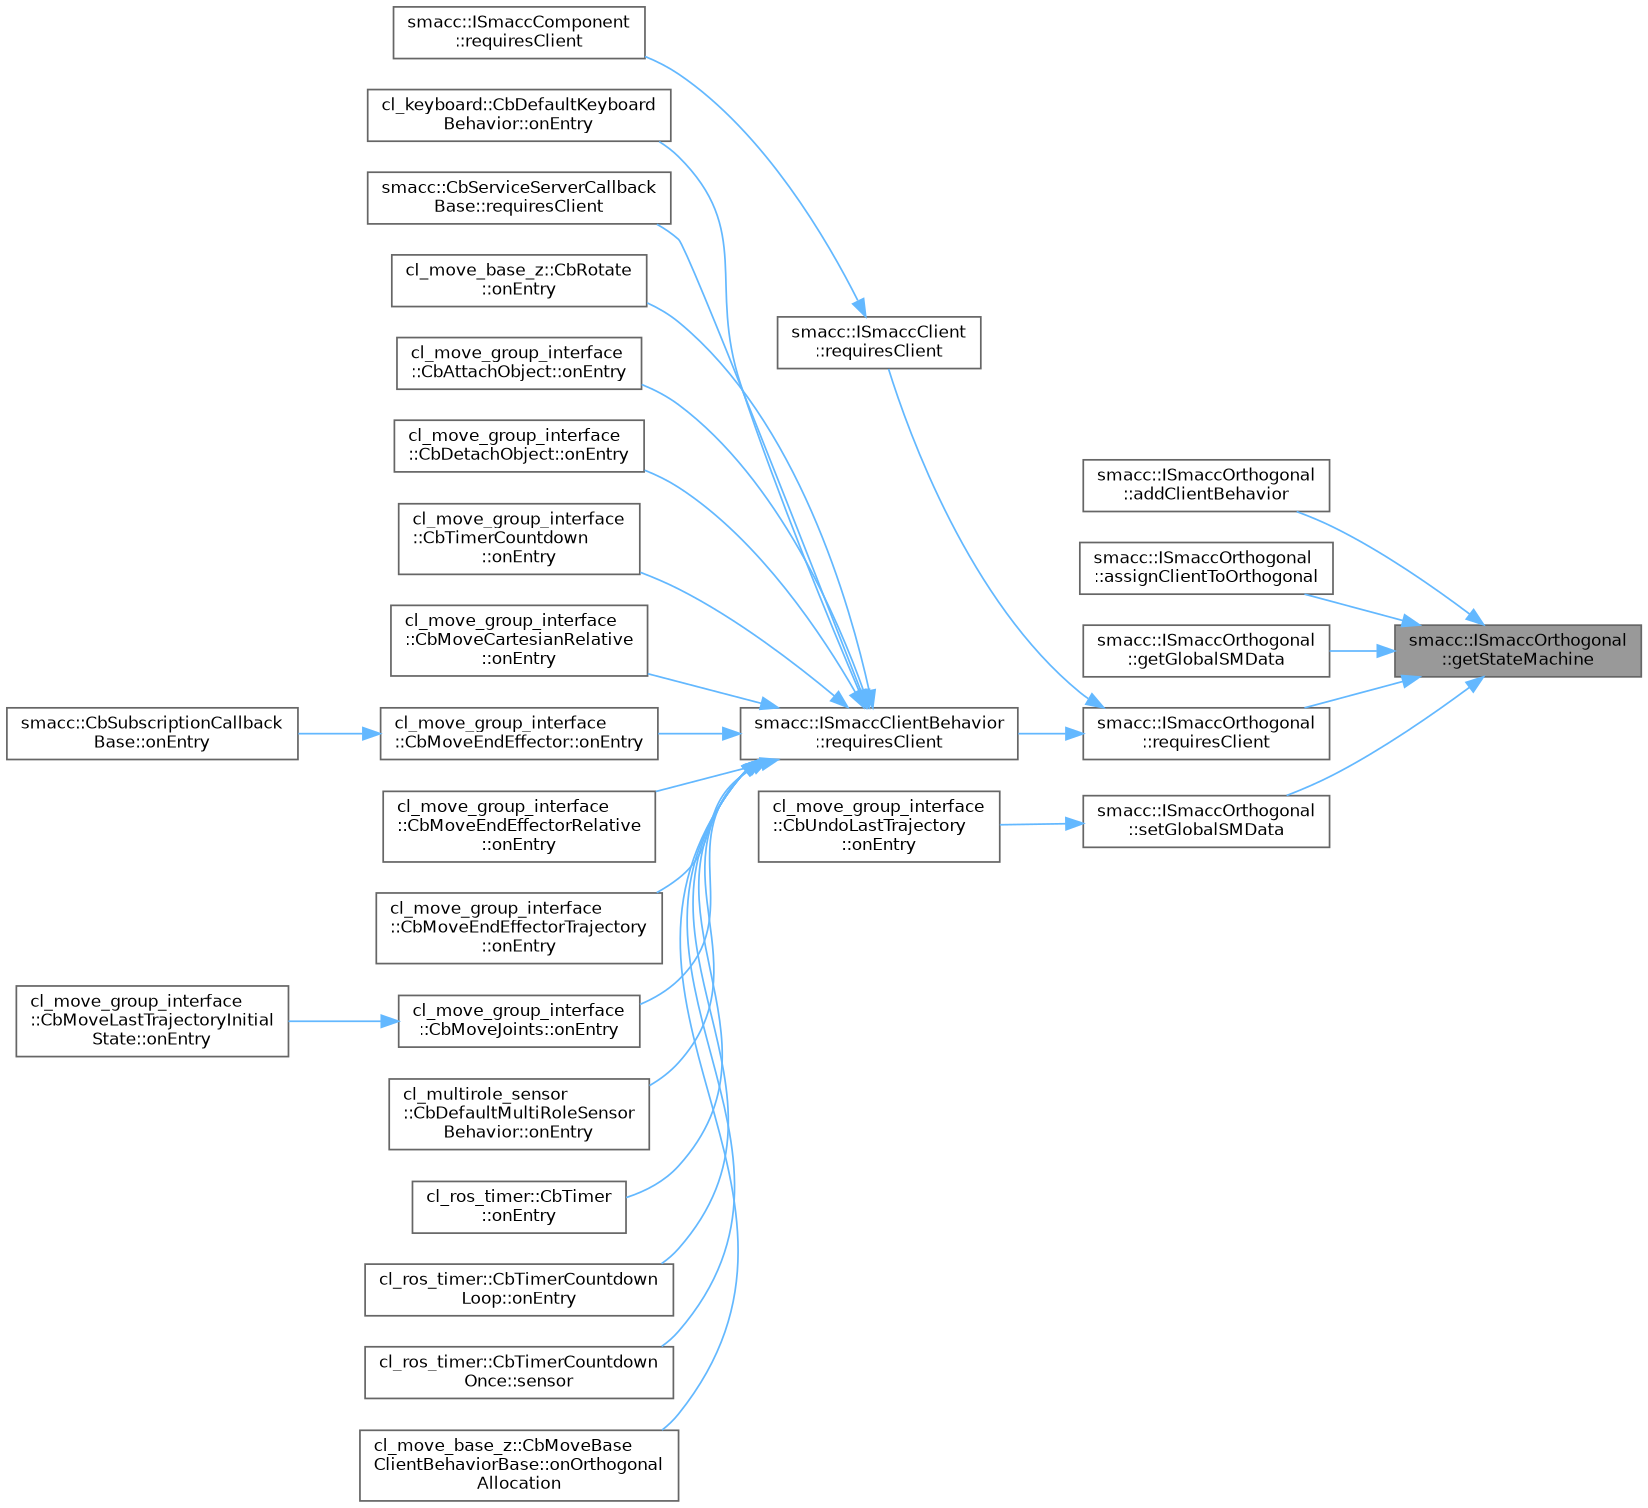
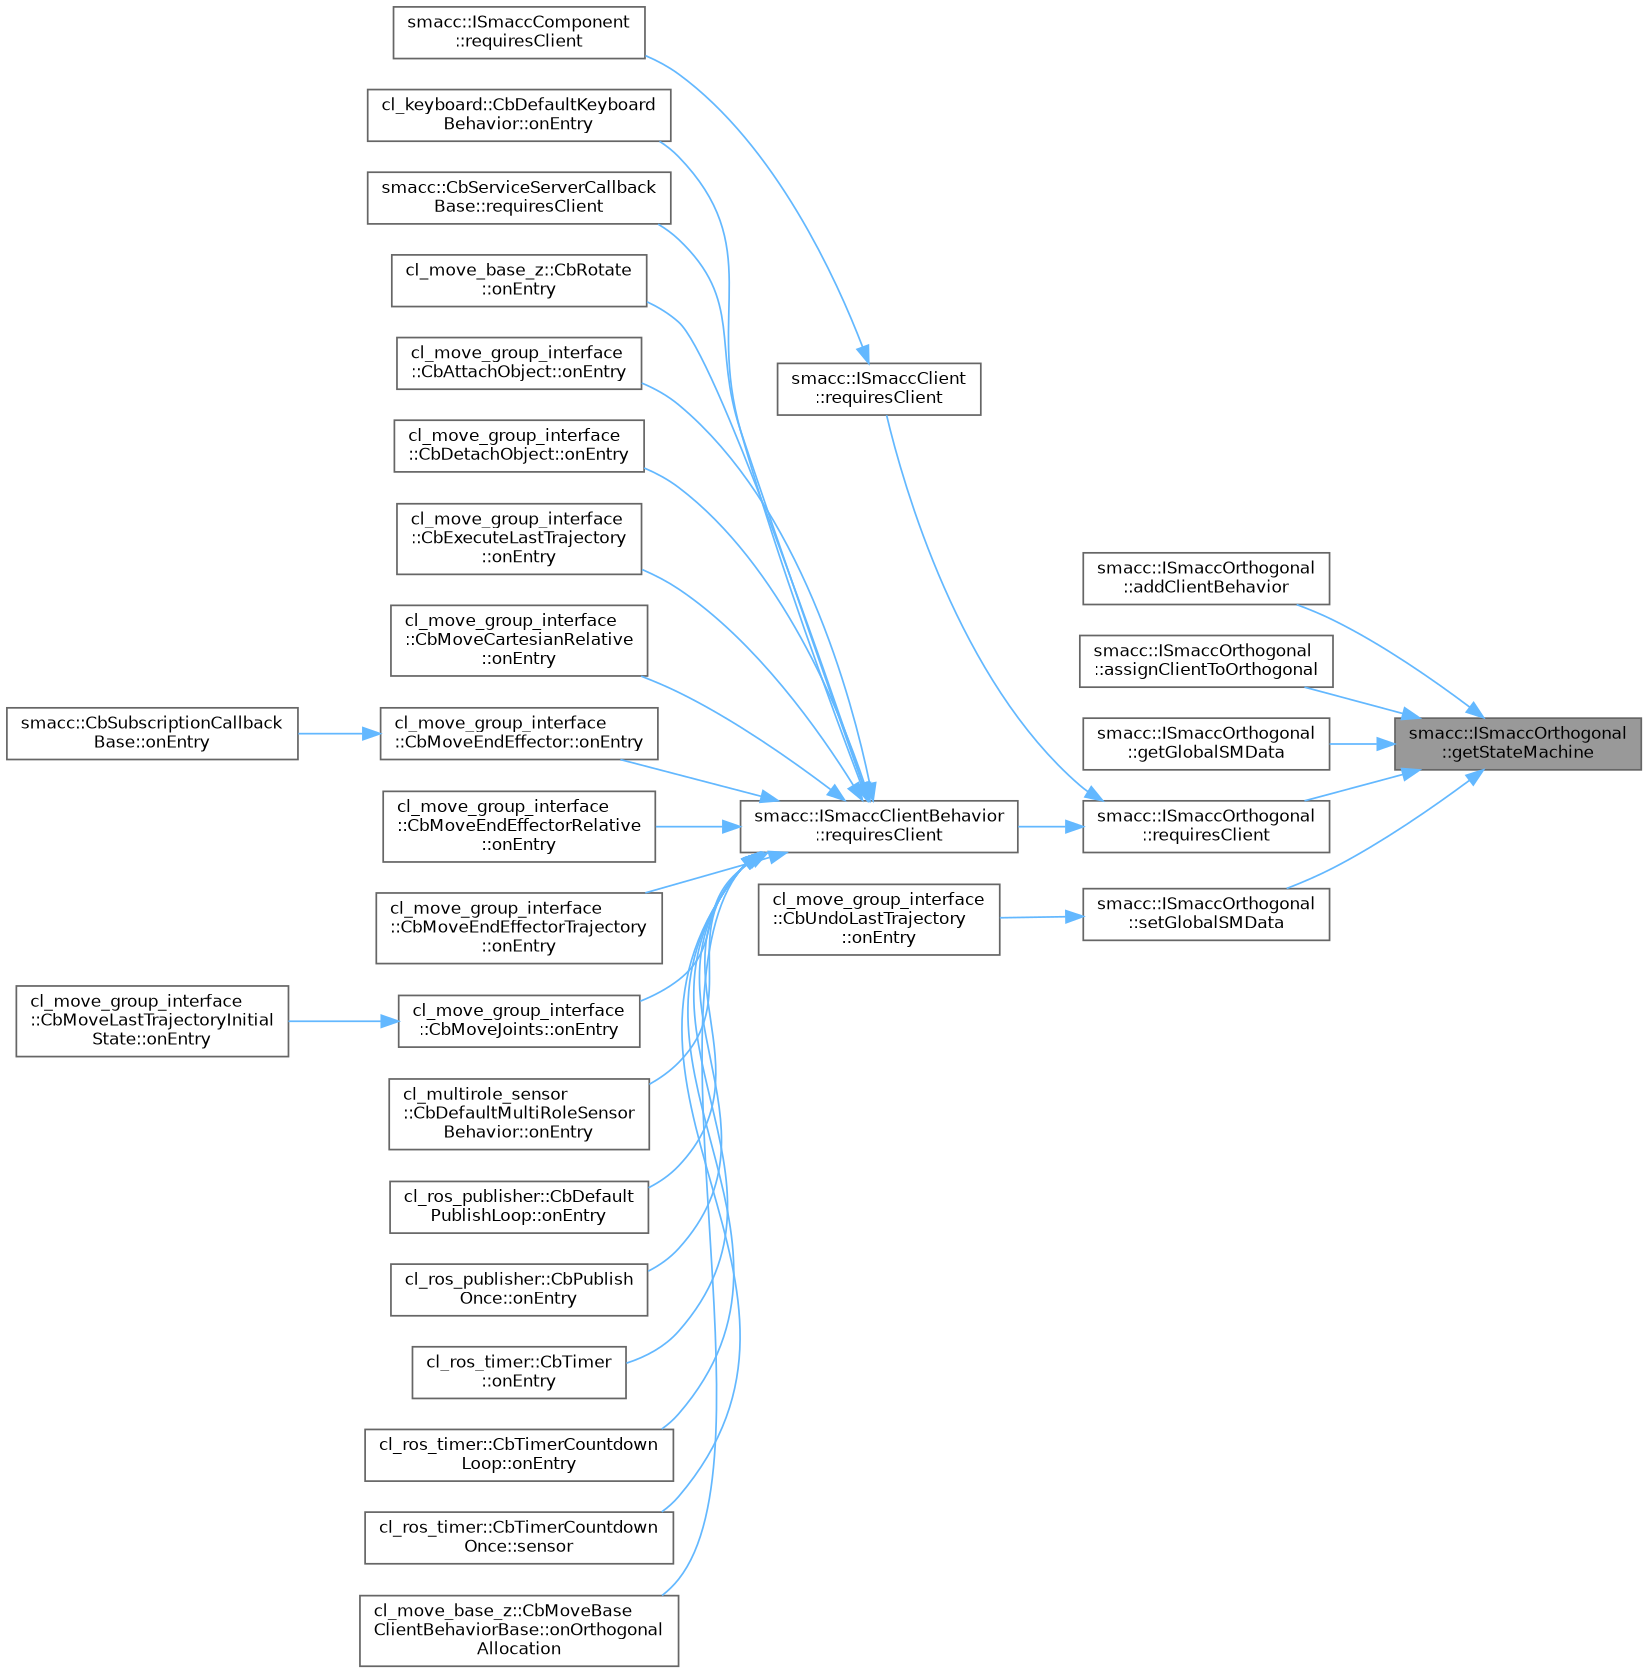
  digraph {
    rankdir=RL
    node [color=grey40 fillcolor=white fontname=Helvetica fontsize=10 shape=box style=filled]
    edge [color=steelblue1 dir=back fontname=Helvetica fontsize=10 labelfontname=Helvetica labelfontsize=10 style=solid]
    n1 [color=gray40 fillcolor=grey60 fontcolor=black height=0.2 label="smacc::ISmaccOrthogonal\l::getStateMachine" width=0.4]
    n2 [height=0.2 label="smacc::ISmaccOrthogonal\l::addClientBehavior" width=0.4]
    n3 [height=0.2 label="smacc::ISmaccOrthogonal\l::assignClientToOrthogonal" width=0.4]
    n4 [height=0.2 label="smacc::ISmaccOrthogonal\l::getGlobalSMData" width=0.4]
    n5 [height=0.2 label="smacc::ISmaccOrthogonal\l::requiresClient" width=0.4]
    n6 [height=0.2 label="smacc::ISmaccOrthogonal\l::setGlobalSMData" width=0.4]
    n7 [height=0.2 label="smacc::ISmaccClient\l::requiresClient" width=0.4]
    n8 [height=0.2 label="smacc::ISmaccClientBehavior\l::requiresClient" width=0.4]
    n9 [height=0.2 label="cl_move_group_interface\l::CbUndoLastTrajectory\l::onEntry" width=0.4]
    n10 [height=0.2 label="smacc::ISmaccComponent\l::requiresClient" width=0.4]
    n11 [height=0.2 label="cl_keyboard::CbDefaultKeyboard\lBehavior::onEntry" width=0.4]
    n12 [height=0.2 label="smacc::CbServiceServerCallback\lBase::requiresClient" width=0.4]
    n13 [height=0.2 label="cl_move_base_z::CbRotate\l::onEntry" width=0.4]
    n14 [height=0.2 label="cl_move_group_interface\l::CbAttachObject::onEntry" width=0.4]
    n15 [height=0.2 label="cl_move_group_interface\l::CbDetachObject::onEntry" width=0.4]
-   n16 [height=0.2 label="cl_move_group_interface\l::CbTimerCountdown\l::onEntry" width=0.4]
+   n16 [height=0.2 label="cl_move_group_interface\l::CbExecuteLastTrajectory\l::onEntry" width=0.4]
    n17 [height=0.2 label="cl_move_group_interface\l::CbMoveCartesianRelative\l::onEntry" width=0.4]
    n18 [height=0.2 label="cl_move_group_interface\l::CbMoveEndEffector::onEntry" width=0.4]
    n19 [height=0.2 label="cl_move_group_interface\l::CbMoveEndEffectorRelative\l::onEntry" width=0.4]
    n20 [height=0.2 label="cl_move_group_interface\l::CbMoveEndEffectorTrajectory\l::onEntry" width=0.4]
    n21 [height=0.2 label="cl_move_group_interface\l::CbMoveJoints::onEntry" width=0.4]
    n22 [height=0.2 label="cl_multirole_sensor\l::CbDefaultMultiRoleSensor\lBehavior::onEntry" width=0.4]
+   n23 [height=0.2 label="cl_ros_publisher::CbDefault\lPublishLoop::onEntry" width=0.4]
+   n24 [height=0.2 label="cl_ros_publisher::CbPublish\lOnce::onEntry" width=0.4]
    n25 [height=0.2 label="cl_ros_timer::CbTimer\l::onEntry" width=0.4]
    n26 [height=0.2 label="cl_ros_timer::CbTimerCountdown\lLoop::onEntry" width=0.4]
    n27 [height=0.2 label="cl_ros_timer::CbTimerCountdown\lOnce::sensor" width=0.4]
    n28 [height=0.2 label="cl_move_base_z::CbMoveBase\lClientBehaviorBase::onOrthogonal\lAllocation" width=0.4]
    n29 [height=0.2 label="smacc::CbSubscriptionCallback\lBase::onEntry" width=0.4]
    n30 [height=0.2 label="cl_move_group_interface\l::CbMoveLastTrajectoryInitial\lState::onEntry" width=0.4]
    n1 -> n2
    n1 -> n3
    n1 -> n4
    n1 -> n5
    n1 -> n6
    n5 -> n7
    n5 -> n8
    n6 -> n9
    n7 -> n10
    n8 -> n11
    n8 -> n12
    n8 -> n13
    n8 -> n14
    n8 -> n15
    n8 -> n16
    n8 -> n17
    n8 -> n18
    n8 -> n19
    n8 -> n20
    n8 -> n21
    n8 -> n22
+   n8 -> n23
+   n8 -> n24
    n8 -> n25
    n8 -> n26
    n8 -> n27
    n8 -> n28
    n18 -> n29
    n21 -> n30
  }
